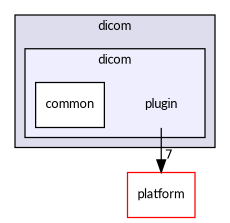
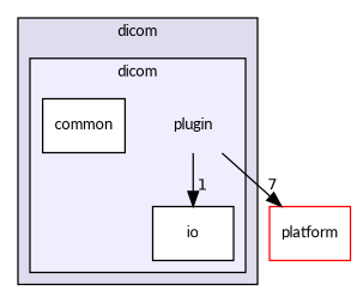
  digraph {
    compound=true
    fontname=Lato
    node [fontname=Lato fontsize=10 shape=box fillcolor=white style=filled]
    edge [fontname=Lato labeldistance=1.5 labelfontname=Helvetica labelfontsize=10]
    n1 [label=plugin shape=plaintext fillcolor="" style=""]
    n2 [label=common]
+   n3 [label=io]
    n4 [color=red label=platform]
    subgraph cluster_1 {
      bgcolor="#ddddee"
      fontsize=10
      label=dicom
      pencolor=black
      subgraph cluster_2 {
        bgcolor="#eeeeff"
        fontsize=10
        label=dicom
        pencolor=black
        n1
        n2
+       n3
      }
    }
+   n1 -> n3 [headlabel=1]
    n1 -> n4 [headlabel=7]
  }
